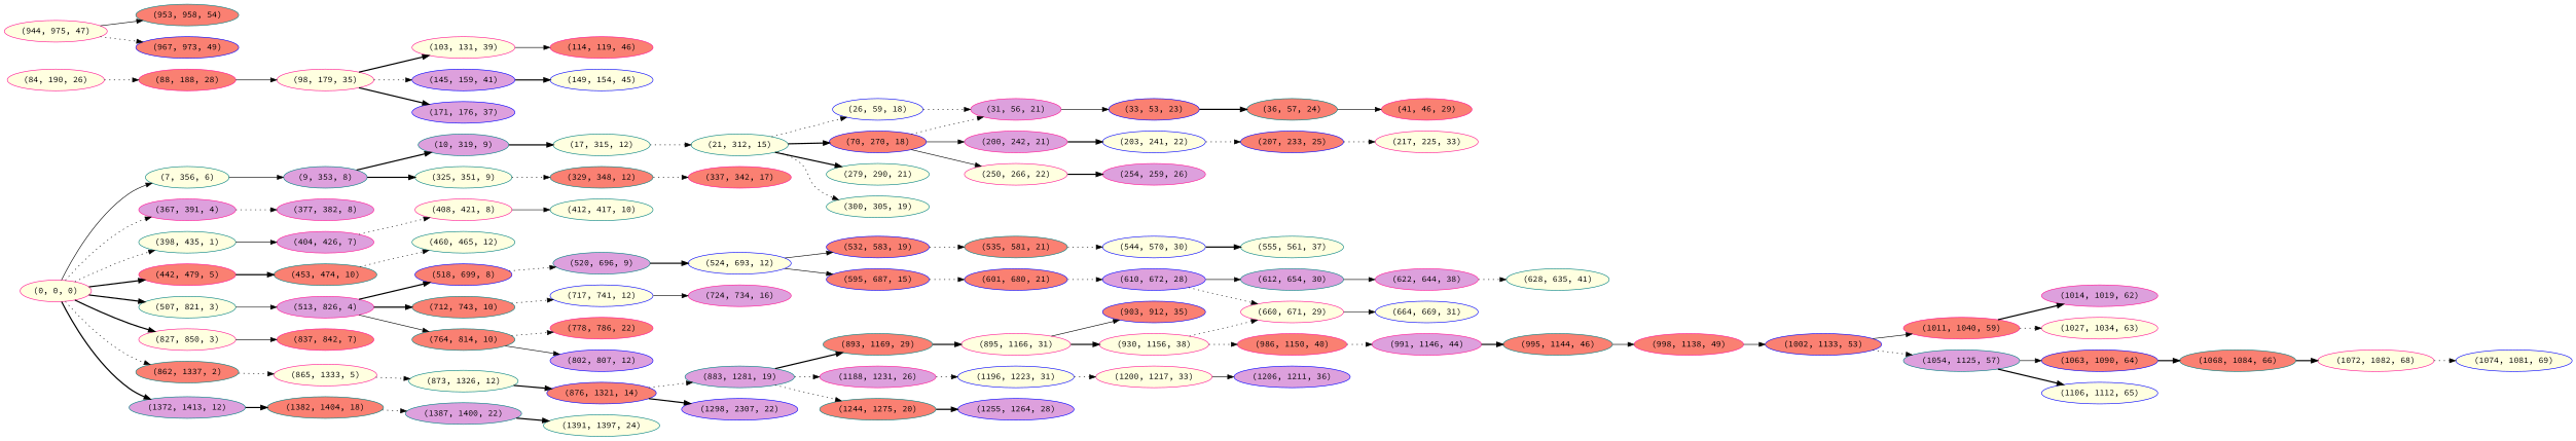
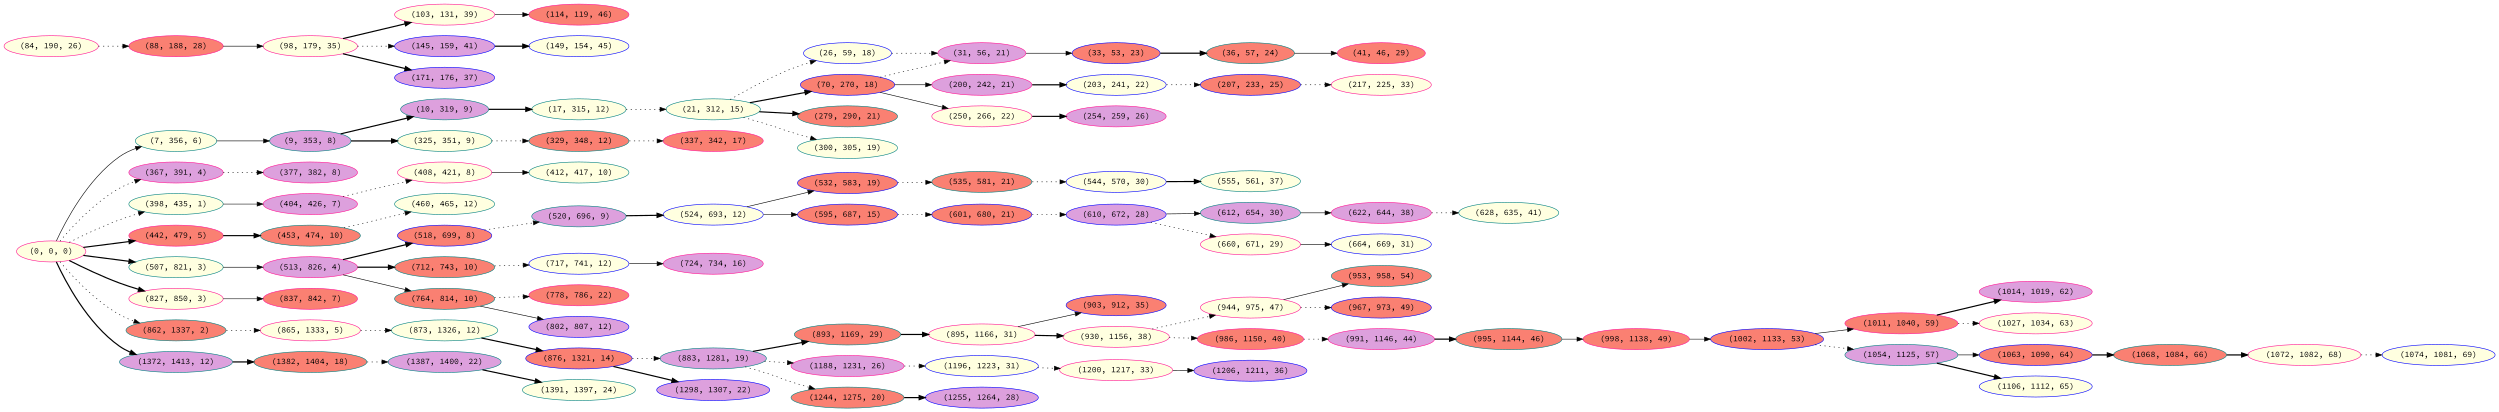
  digraph {
    fontname="Source Code Pro"
    rankdir=LR
    node [color=deeppink fillcolor=lightyellow fontname="Source Code Pro" style=filled]
    edge [fontname="Source Code Pro" style=dotted]
    "(7, 356, 6)" [color=teal]
    "(0, 0, 0)"
    "(367, 391, 4)" [fillcolor=plum]
    "(398, 435, 1)" [color=teal]
    "(442, 479, 5)" [fillcolor=salmon]
    "(507, 821, 3)" [color=teal]
    "(827, 850, 3)"
    "(862, 1337, 2)" [color=teal fillcolor=salmon]
    "(1372, 1413, 12)" [color=teal fillcolor=plum]
    "(9, 353, 8)" [color=teal fillcolor=plum]
    "(377, 382, 8)" [fillcolor=plum]
    "(404, 426, 7)" [fillcolor=plum]
    "(453, 474, 10)" [color=teal fillcolor=salmon]
    n14 [fillcolor=plum label="(513, 826, 4)"]
    "(837, 842, 7)" [fillcolor=salmon]
    "(865, 1333, 5)"
    "(1382, 1404, 18)" [color=teal fillcolor=salmon]
    "(10, 319, 9)" [color=teal fillcolor=plum]
    "(325, 351, 9)" [color=teal]
    "(17, 315, 12)" [color=teal]
    "(329, 348, 12)" [color=teal fillcolor=salmon]
    "(21, 312, 15)" [color=teal]
    "(26, 59, 18)" [color=blue]
    "(70, 270, 18)" [color=blue fillcolor=salmon]
-   "(279, 290, 21)" [color=teal]
+   "(279, 290, 21)" [color=teal fillcolor=salmon]
    "(300, 305, 19)" [color=teal]
    "(31, 56, 21)" [fillcolor=plum]
    "(200, 242, 21)" [fillcolor=plum]
    "(250, 266, 22)"
    "(33, 53, 23)" [color=blue fillcolor=salmon]
    n31 [color=teal fillcolor=salmon label="(36, 57, 24)"]
    "(41, 46, 29)" [fillcolor=salmon]
    "(88, 188, 28)" [fillcolor=salmon]
    "(84, 190, 26)"
    "(203, 241, 22)" [color=blue]
    "(254, 259, 26)" [fillcolor=plum]
    "(98, 179, 35)"
    "(103, 131, 39)"
    "(145, 159, 41)" [color=blue fillcolor=plum]
    "(171, 176, 37)" [color=blue fillcolor=plum]
    "(114, 119, 46)" [fillcolor=salmon]
    "(149, 154, 45)" [color=blue]
    "(207, 233, 25)" [color=blue fillcolor=salmon]
    "(217, 225, 33)"
    "(337, 342, 17)" [fillcolor=salmon]
    "(408, 421, 8)"
    "(412, 417, 10)" [color=teal]
    "(460, 465, 12)" [color=teal]
    "(518, 699, 8)" [color=blue fillcolor=salmon]
    "(712, 743, 10)" [color=teal fillcolor=salmon]
    "(764, 814, 10)" [color=teal fillcolor=salmon]
    "(520, 696, 9)" [color=teal fillcolor=plum]
    "(717, 741, 12)" [color=blue]
    "(778, 786, 22)" [fillcolor=salmon]
    "(802, 807, 12)" [color=blue fillcolor=plum]
    "(524, 693, 12)" [color=blue]
    "(532, 583, 19)" [color=blue fillcolor=salmon]
    "(595, 687, 15)" [color=blue fillcolor=salmon]
    "(535, 581, 21)" [color=teal fillcolor=salmon]
    "(601, 680, 21)" [color=blue fillcolor=salmon]
    "(544, 570, 30)" [color=blue]
    "(555, 561, 37)" [color=teal]
    "(610, 672, 28)" [color=blue fillcolor=plum]
    "(612, 654, 30)" [color=teal fillcolor=plum]
    "(660, 671, 29)"
    "(622, 644, 38)" [fillcolor=plum]
    "(664, 669, 31)" [color=blue]
    "(628, 635, 41)" [color=teal]
    "(724, 734, 16)" [fillcolor=plum]
    "(873, 1326, 12)" [color=teal]
    "(876, 1321, 14)" [color=blue fillcolor=salmon]
    "(883, 1281, 19)" [color=teal fillcolor=plum]
-   "(1298, 1307, 22)" [color=blue fillcolor=plum label="(1298, 2307, 22)"]
+   "(1298, 1307, 22)" [color=blue fillcolor=plum]
    "(893, 1169, 29)" [color=teal fillcolor=salmon]
    "(1188, 1231, 26)" [fillcolor=plum]
    "(1244, 1275, 20)" [color=teal fillcolor=salmon]
    "(895, 1166, 31)"
    "(1196, 1223, 31)" [color=blue]
    "(1255, 1264, 28)" [color=blue fillcolor=plum]
    "(903, 912, 35)" [color=blue fillcolor=salmon]
    "(930, 1156, 38)"
    "(944, 975, 47)"
    "(986, 1150, 40)" [fillcolor=salmon]
    "(953, 958, 54)" [color=teal fillcolor=salmon]
    "(967, 973, 49)" [color=blue fillcolor=salmon]
    "(991, 1146, 44)" [fillcolor=plum]
    "(995, 1144, 46)" [color=teal fillcolor=salmon]
    "(998, 1138, 49)" [fillcolor=salmon]
    "(1002, 1133, 53)" [color=blue fillcolor=salmon]
    "(1011, 1040, 59)" [fillcolor=salmon]
    "(1054, 1125, 57)" [color=teal fillcolor=plum]
    "(1014, 1019, 62)" [fillcolor=plum]
    "(1027, 1034, 63)"
    "(1063, 1090, 64)" [color=blue fillcolor=salmon]
    "(1106, 1112, 65)" [color=blue]
    "(1068, 1084, 66)" [color=teal fillcolor=salmon]
    "(1072, 1082, 68)"
    "(1074, 1081, 69)" [color=blue]
    "(1200, 1217, 33)"
    "(1206, 1211, 36)" [color=blue fillcolor=plum]
    "(1387, 1400, 22)" [color=teal fillcolor=plum]
    "(1391, 1397, 24)" [color=teal]
    "(7, 356, 6)" -> "(9, 353, 8)" [style=solid]
    "(0, 0, 0)" -> "(7, 356, 6)" [style=solid]
    "(0, 0, 0)" -> "(367, 391, 4)"
    "(0, 0, 0)" -> "(398, 435, 1)"
    "(0, 0, 0)" -> "(442, 479, 5)" [style=bold]
    "(0, 0, 0)" -> "(507, 821, 3)" [style=bold]
    "(0, 0, 0)" -> "(827, 850, 3)" [style=bold]
    "(0, 0, 0)" -> "(862, 1337, 2)"
    "(0, 0, 0)" -> "(1372, 1413, 12)" [style=bold]
    "(367, 391, 4)" -> "(377, 382, 8)"
    "(398, 435, 1)" -> "(404, 426, 7)" [style=solid]
    "(442, 479, 5)" -> "(453, 474, 10)" [style=bold]
    "(507, 821, 3)" -> n14 [style=solid]
    "(827, 850, 3)" -> "(837, 842, 7)" [style=solid]
    "(862, 1337, 2)" -> "(865, 1333, 5)"
    "(1372, 1413, 12)" -> "(1382, 1404, 18)" [style=bold]
    "(9, 353, 8)" -> "(10, 319, 9)" [style=bold]
    "(9, 353, 8)" -> "(325, 351, 9)" [style=bold]
    "(404, 426, 7)" -> "(408, 421, 8)"
    "(453, 474, 10)" -> "(460, 465, 12)"
    n14 -> "(518, 699, 8)" [style=bold]
    n14 -> "(712, 743, 10)" [style=bold]
    n14 -> "(764, 814, 10)" [style=solid]
    "(865, 1333, 5)" -> "(873, 1326, 12)"
    "(1382, 1404, 18)" -> "(1387, 1400, 22)"
    "(10, 319, 9)" -> "(17, 315, 12)" [style=bold]
    "(325, 351, 9)" -> "(329, 348, 12)"
    "(17, 315, 12)" -> "(21, 312, 15)"
    "(329, 348, 12)" -> "(337, 342, 17)"
    "(21, 312, 15)" -> "(26, 59, 18)"
    "(21, 312, 15)" -> "(70, 270, 18)" [style=bold]
    "(21, 312, 15)" -> "(279, 290, 21)" [style=bold]
    "(21, 312, 15)" -> "(300, 305, 19)"
    "(26, 59, 18)" -> "(31, 56, 21)"
    "(70, 270, 18)" -> "(31, 56, 21)"
    "(70, 270, 18)" -> "(200, 242, 21)" [style=solid]
    "(70, 270, 18)" -> "(250, 266, 22)" [style=solid]
    "(31, 56, 21)" -> "(33, 53, 23)" [style=solid]
    "(200, 242, 21)" -> "(203, 241, 22)" [style=bold]
    "(250, 266, 22)" -> "(254, 259, 26)" [style=bold]
    "(33, 53, 23)" -> n31 [style=bold]
    n31 -> "(41, 46, 29)" [style=solid]
    "(88, 188, 28)" -> "(98, 179, 35)" [style=solid]
    "(84, 190, 26)" -> "(88, 188, 28)"
    "(203, 241, 22)" -> "(207, 233, 25)"
    "(98, 179, 35)" -> "(103, 131, 39)" [style=bold]
    "(98, 179, 35)" -> "(145, 159, 41)"
    "(98, 179, 35)" -> "(171, 176, 37)" [style=bold]
    "(103, 131, 39)" -> "(114, 119, 46)" [style=solid]
    "(145, 159, 41)" -> "(149, 154, 45)" [style=bold]
    "(207, 233, 25)" -> "(217, 225, 33)"
    "(408, 421, 8)" -> "(412, 417, 10)" [style=solid]
    "(518, 699, 8)" -> "(520, 696, 9)"
    "(712, 743, 10)" -> "(717, 741, 12)"
    "(764, 814, 10)" -> "(778, 786, 22)"
    "(764, 814, 10)" -> "(802, 807, 12)" [style=solid]
    "(520, 696, 9)" -> "(524, 693, 12)" [style=bold]
    "(717, 741, 12)" -> "(724, 734, 16)" [style=solid]
    "(524, 693, 12)" -> "(532, 583, 19)" [style=solid]
    "(524, 693, 12)" -> "(595, 687, 15)" [style=solid]
    "(532, 583, 19)" -> "(535, 581, 21)"
    "(595, 687, 15)" -> "(601, 680, 21)"
    "(535, 581, 21)" -> "(544, 570, 30)"
    "(601, 680, 21)" -> "(610, 672, 28)"
    "(544, 570, 30)" -> "(555, 561, 37)" [style=bold]
    "(610, 672, 28)" -> "(612, 654, 30)" [style=solid]
    "(610, 672, 28)" -> "(660, 671, 29)"
    "(612, 654, 30)" -> "(622, 644, 38)" [style=solid]
    "(660, 671, 29)" -> "(664, 669, 31)" [style=solid]
    "(622, 644, 38)" -> "(628, 635, 41)"
    "(873, 1326, 12)" -> "(876, 1321, 14)" [style=bold]
    "(876, 1321, 14)" -> "(883, 1281, 19)"
    "(876, 1321, 14)" -> "(1298, 1307, 22)" [style=bold]
    "(883, 1281, 19)" -> "(893, 1169, 29)" [style=bold]
    "(883, 1281, 19)" -> "(1188, 1231, 26)"
    "(883, 1281, 19)" -> "(1244, 1275, 20)"
    "(893, 1169, 29)" -> "(895, 1166, 31)" [style=bold]
    "(1188, 1231, 26)" -> "(1196, 1223, 31)"
    "(1244, 1275, 20)" -> "(1255, 1264, 28)" [style=bold]
    "(895, 1166, 31)" -> "(903, 912, 35)" [style=solid]
    "(895, 1166, 31)" -> "(930, 1156, 38)" [style=bold]
    "(1196, 1223, 31)" -> "(1200, 1217, 33)"
-   "(930, 1156, 38)" -> "(660, 671, 29)"
+   "(930, 1156, 38)" -> "(944, 975, 47)"
    "(930, 1156, 38)" -> "(986, 1150, 40)"
    "(944, 975, 47)" -> "(953, 958, 54)" [style=solid]
    "(944, 975, 47)" -> "(967, 973, 49)"
    "(986, 1150, 40)" -> "(991, 1146, 44)"
    "(991, 1146, 44)" -> "(995, 1144, 46)" [style=bold]
    "(995, 1144, 46)" -> "(998, 1138, 49)" [style=solid]
    "(998, 1138, 49)" -> "(1002, 1133, 53)" [style=solid]
    "(1002, 1133, 53)" -> "(1011, 1040, 59)" [style=solid]
    "(1002, 1133, 53)" -> "(1054, 1125, 57)"
    "(1011, 1040, 59)" -> "(1014, 1019, 62)" [style=bold]
    "(1011, 1040, 59)" -> "(1027, 1034, 63)"
    "(1054, 1125, 57)" -> "(1063, 1090, 64)" [style=solid]
    "(1054, 1125, 57)" -> "(1106, 1112, 65)" [style=bold]
    "(1063, 1090, 64)" -> "(1068, 1084, 66)" [style=bold]
    "(1068, 1084, 66)" -> "(1072, 1082, 68)" [style=bold]
    "(1072, 1082, 68)" -> "(1074, 1081, 69)"
    "(1200, 1217, 33)" -> "(1206, 1211, 36)" [style=solid]
    "(1387, 1400, 22)" -> "(1391, 1397, 24)" [style=bold]
  }
